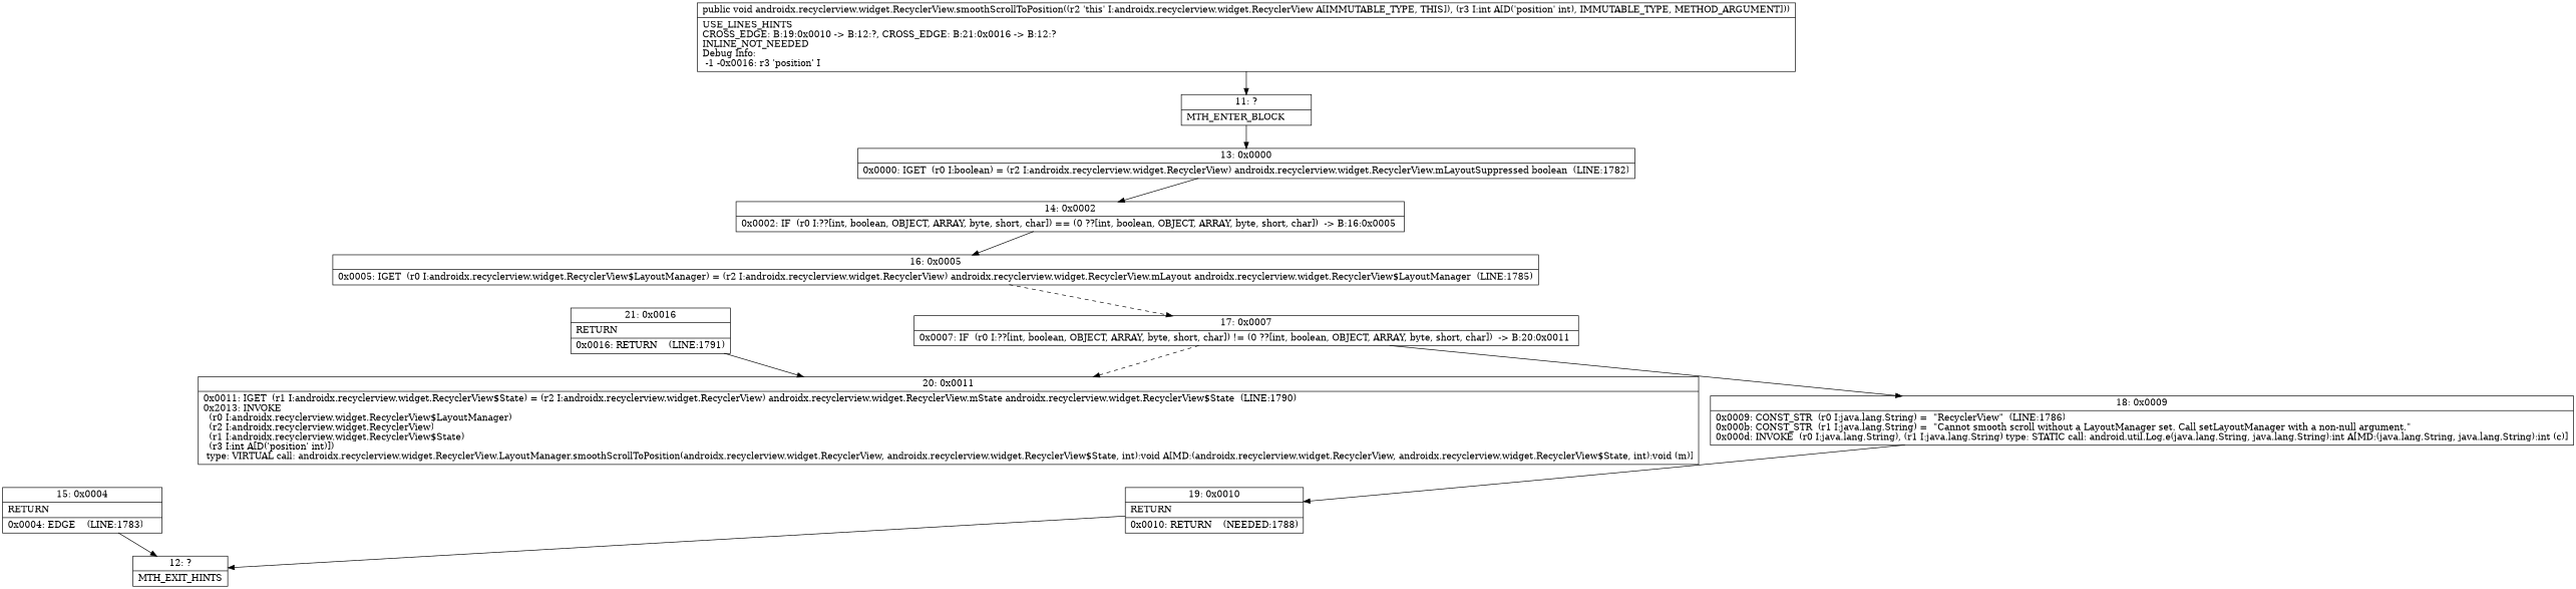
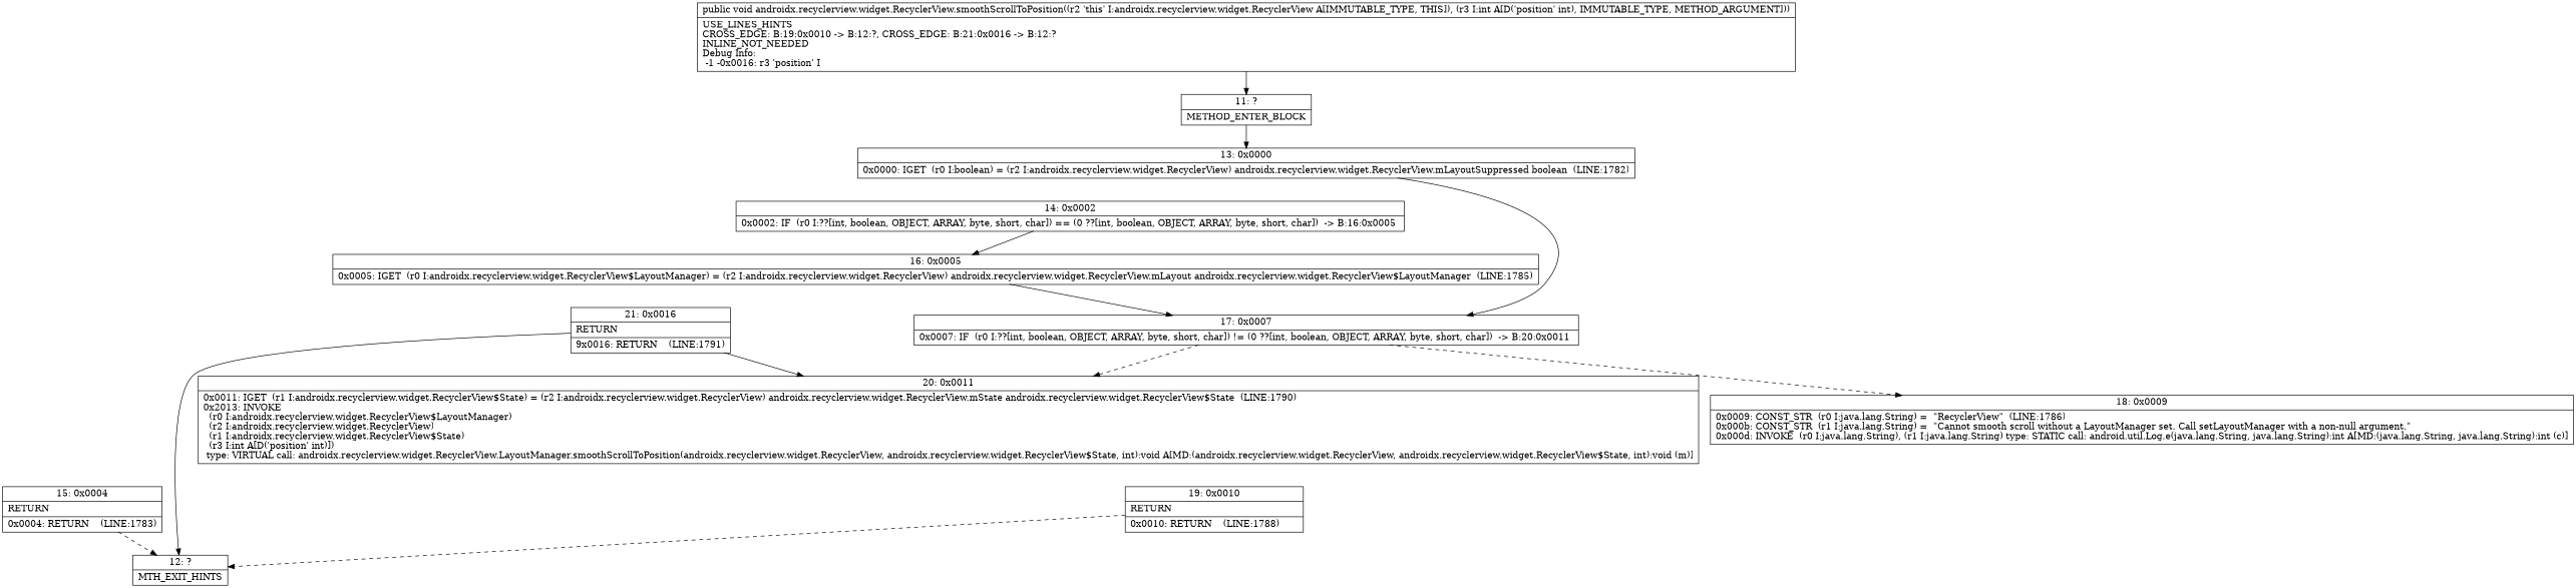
  digraph {
    node [shape=record]
-   n1 [label="{11\:\ ?|MTH_ENTER_BLOCK\l}"]
+   n1 [label="{11\:\ ?|METHOD_ENTER_BLOCK\l}"]
    n2 [label="{13\:\ 0x0000|0x0000: IGET  (r0 I:boolean) = (r2 I:androidx.recyclerview.widget.RecyclerView) androidx.recyclerview.widget.RecyclerView.mLayoutSuppressed boolean  (LINE:1782)\l}"]
    n3 [label="{14\:\ 0x0002|0x0002: IF  (r0 I:??[int, boolean, OBJECT, ARRAY, byte, short, char]) == (0 ??[int, boolean, OBJECT, ARRAY, byte, short, char])  \-\> B:16:0x0005 \l}"]
    n4 [label="{16\:\ 0x0005|0x0005: IGET  (r0 I:androidx.recyclerview.widget.RecyclerView$LayoutManager) = (r2 I:androidx.recyclerview.widget.RecyclerView) androidx.recyclerview.widget.RecyclerView.mLayout androidx.recyclerview.widget.RecyclerView$LayoutManager  (LINE:1785)\l}"]
-   n5 [label="{15\:\ 0x0004|RETURN\l|0x0004: EDGE    (LINE:1783)\l}"]
+   n5 [label="{15\:\ 0x0004|RETURN\l|0x0004: RETURN    (LINE:1783)\l}"]
    n6 [label="{12\:\ ?|MTH_EXIT_HINTS\l}"]
    n7 [label="{17\:\ 0x0007|0x0007: IF  (r0 I:??[int, boolean, OBJECT, ARRAY, byte, short, char]) != (0 ??[int, boolean, OBJECT, ARRAY, byte, short, char])  \-\> B:20:0x0011 \l}"]
    n8 [label="{18\:\ 0x0009|0x0009: CONST_STR  (r0 I:java.lang.String) =  \"RecyclerView\"  (LINE:1786)\l0x000b: CONST_STR  (r1 I:java.lang.String) =  \"Cannot smooth scroll without a LayoutManager set. Call setLayoutManager with a non\-null argument.\" \l0x000d: INVOKE  (r0 I:java.lang.String), (r1 I:java.lang.String) type: STATIC call: android.util.Log.e(java.lang.String, java.lang.String):int A[MD:(java.lang.String, java.lang.String):int (c)]\l}"]
    n9 [label="{20\:\ 0x0011|0x0011: IGET  (r1 I:androidx.recyclerview.widget.RecyclerView$State) = (r2 I:androidx.recyclerview.widget.RecyclerView) androidx.recyclerview.widget.RecyclerView.mState androidx.recyclerview.widget.RecyclerView$State  (LINE:1790)\l0x2013: INVOKE  \l  (r0 I:androidx.recyclerview.widget.RecyclerView$LayoutManager)\l  (r2 I:androidx.recyclerview.widget.RecyclerView)\l  (r1 I:androidx.recyclerview.widget.RecyclerView$State)\l  (r3 I:int A[D('position' int)])\l type: VIRTUAL call: androidx.recyclerview.widget.RecyclerView.LayoutManager.smoothScrollToPosition(androidx.recyclerview.widget.RecyclerView, androidx.recyclerview.widget.RecyclerView$State, int):void A[MD:(androidx.recyclerview.widget.RecyclerView, androidx.recyclerview.widget.RecyclerView$State, int):void (m)]\l}"]
-   n10 [label="{19\:\ 0x0010|RETURN\l|0x0010: RETURN    (NEEDED:1788)\l}"]
-   n11 [label="{21\:\ 0x0016|RETURN\l|0x0016: RETURN    (LINE:1791)\l}"]
+   n10 [label="{19\:\ 0x0010|RETURN\l|0x0010: RETURN    (LINE:1788)\l}"]
+   n11 [label="{21\:\ 0x0016|RETURN\l|9x0016: RETURN    (LINE:1791)\l}"]
    n12 [label="{public void androidx.recyclerview.widget.RecyclerView.smoothScrollToPosition((r2 'this' I:androidx.recyclerview.widget.RecyclerView A[IMMUTABLE_TYPE, THIS]), (r3 I:int A[D('position' int), IMMUTABLE_TYPE, METHOD_ARGUMENT]))  | USE_LINES_HINTS\lCROSS_EDGE: B:19:0x0010 \-\> B:12:?, CROSS_EDGE: B:21:0x0016 \-\> B:12:?\lINLINE_NOT_NEEDED\lDebug Info:\l  \-1 \-0x0016: r3 'position' I\l}"]
    n1 -> n2
-   n2 -> n3
+   n2 -> n7
    n3 -> n4
-   n4 -> n7 [style=dashed]
-   n5 -> n6
-   n7 -> n8 [style=solid]
+   n4 -> n7
+   n5 -> n6 [style=dashed]
+   n7 -> n8 [style=dashed]
    n7 -> n9 [style=dashed]
-   n8 -> n10
-   n10 -> n6
+   n10 -> n6 [style=dashed]
+   n11 -> n6
    n11 -> n9
    n12 -> n1
  }
